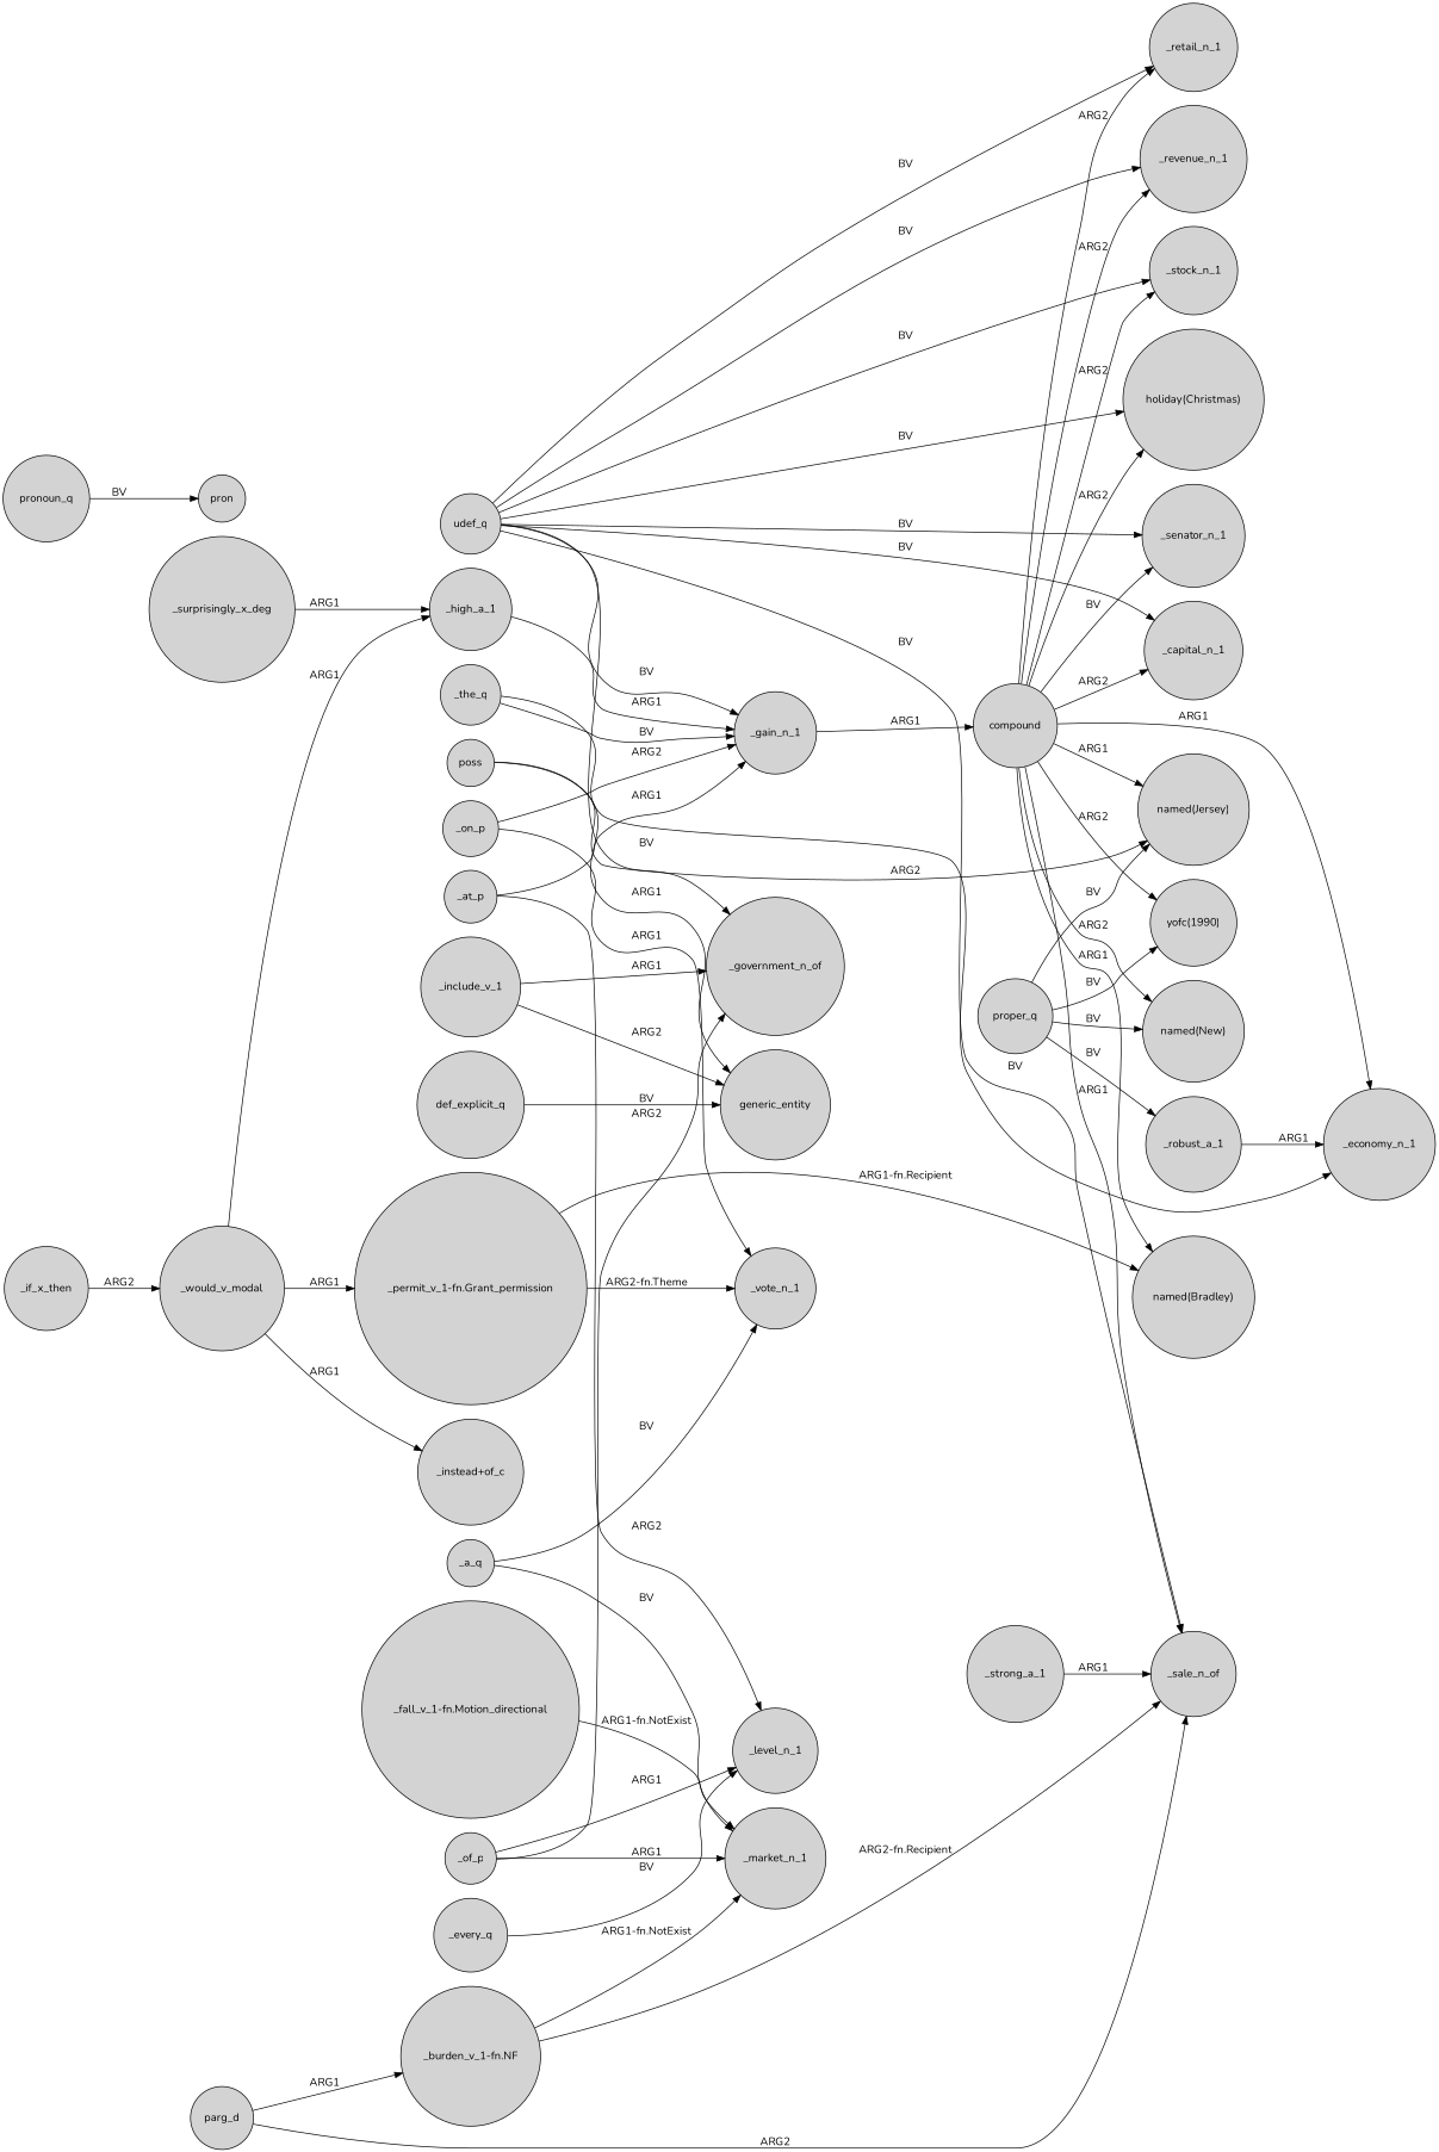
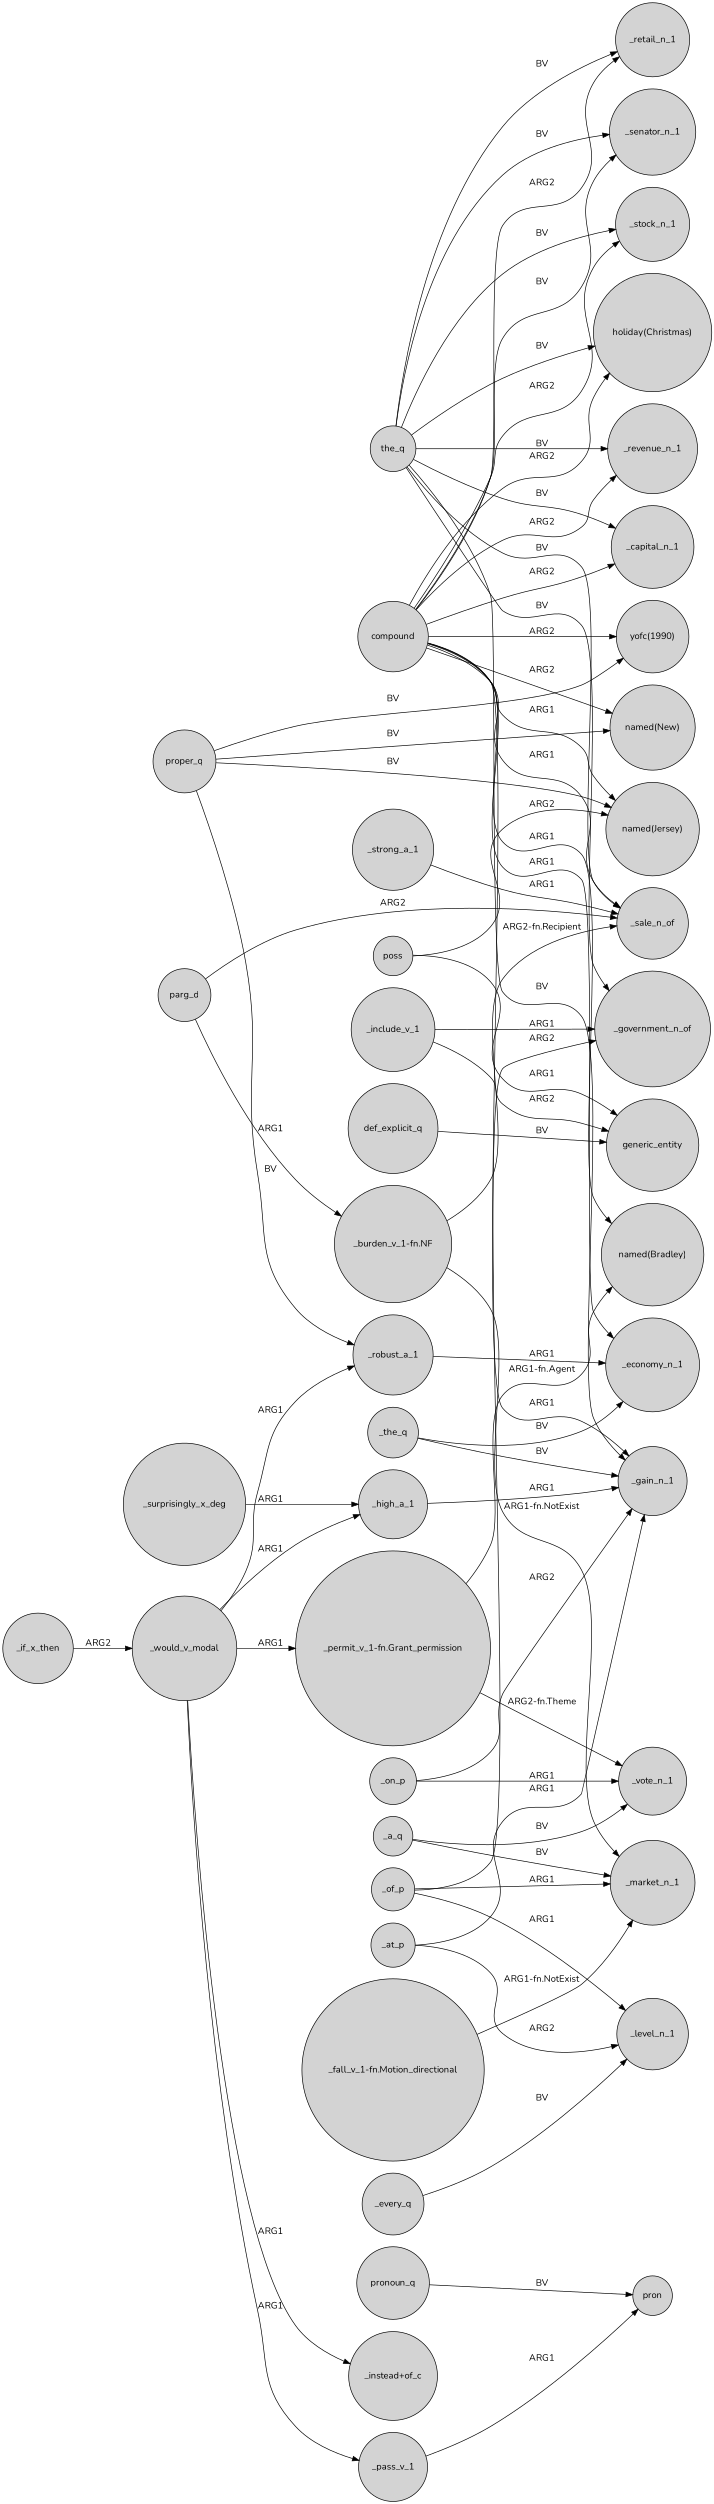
  digraph {
    fontname=Nunito
    rankdir=LR
    node [fontname=Nunito shape=circle style=filled]
    edge [fontname=Nunito]
    _of_p
    _government_n_of
    _level_n_1
    _market_n_1
    compound
    "yofc(1990)"
    _senator_n_1
    _capital_n_1
    "named(New)"
    _sale_n_of
    _gain_n_1
    _economy_n_1
    _retail_n_1
    "named(Bradley)"
    _revenue_n_1
    _stock_n_1
    "named(Jersey)"
    "holiday(Christmas)"
-   udef_q
+   udef_q [label=the_q]
    poss
    generic_entity
    _would_v_modal
+   _pass_v_1
    "_permit_v_1-fn.Grant_permission"
    _robust_a_1
    _high_a_1
    "_instead+of_c"
    pron
    _vote_n_1
    "_burden_v_1-fn.NF"
    proper_q
    _include_v_1
    _on_p
    _strong_a_1
    _every_q
    _the_q
    def_explicit_q
    _if_x_then
    parg_d
    pronoun_q
    "_fall_v_1-fn.Motion_directional"
    _a_q
    _at_p
    _surprisingly_x_deg
    _of_p -> _government_n_of [label=ARG2]
    _of_p -> _level_n_1 [label=ARG1]
    _of_p -> _market_n_1 [label=ARG1]
    compound -> "yofc(1990)" [label=ARG2]
    compound -> _senator_n_1 [label=BV]
    compound -> _capital_n_1 [label=ARG2]
    compound -> "named(New)" [label=ARG2]
    compound -> _sale_n_of [label=ARG1]
-   _gain_n_1 -> compound [label=ARG1]
+   compound -> _gain_n_1 [label=ARG1]
    compound -> _economy_n_1 [label=ARG1]
    compound -> _retail_n_1 [label=ARG2]
    compound -> "named(Bradley)" [label=ARG1]
    compound -> _revenue_n_1 [label=ARG2]
    compound -> _stock_n_1 [label=ARG2]
    compound -> "named(Jersey)" [label=ARG1]
    compound -> "holiday(Christmas)" [label=ARG2]
    udef_q -> _government_n_of [label=BV]
    udef_q -> _senator_n_1 [label=BV]
    udef_q -> _capital_n_1 [label=BV]
    udef_q -> _sale_n_of [label=BV]
    udef_q -> _gain_n_1 [label=BV]
    udef_q -> _retail_n_1 [label=BV]
    udef_q -> _revenue_n_1 [label=BV]
    udef_q -> _stock_n_1 [label=BV]
    udef_q -> "holiday(Christmas)" [label=BV]
    poss -> "named(Jersey)" [label=ARG2]
    poss -> generic_entity [label=ARG1]
+   _would_v_modal -> _pass_v_1 [label=ARG1]
    _would_v_modal -> "_permit_v_1-fn.Grant_permission" [label=ARG1]
+   _would_v_modal -> _robust_a_1 [label=ARG1]
    _would_v_modal -> _high_a_1 [label=ARG1]
    _would_v_modal -> "_instead+of_c" [label=ARG1]
-   "_permit_v_1-fn.Grant_permission" -> "named(Bradley)" [label="ARG1-fn.Recipient"]
+   _pass_v_1 -> pron [label=ARG1]
+   "_permit_v_1-fn.Grant_permission" -> "named(Bradley)" [label="ARG1-fn.Agent"]
    "_permit_v_1-fn.Grant_permission" -> _vote_n_1 [label="ARG2-fn.Theme"]
    _robust_a_1 -> _economy_n_1 [label=ARG1]
    _high_a_1 -> _gain_n_1 [label=ARG1]
    "_burden_v_1-fn.NF" -> _market_n_1 [label="ARG1-fn.NotExist"]
    "_burden_v_1-fn.NF" -> _sale_n_of [label="ARG2-fn.Recipient"]
    proper_q -> "yofc(1990)" [label=BV]
    proper_q -> "named(New)" [label=BV]
    proper_q -> "named(Jersey)" [label=BV]
    proper_q -> _robust_a_1 [label=BV]
    _include_v_1 -> _government_n_of [label=ARG1]
    _include_v_1 -> generic_entity [label=ARG2]
    _on_p -> _gain_n_1 [label=ARG2]
    _on_p -> _vote_n_1 [label=ARG1]
    _strong_a_1 -> _sale_n_of [label=ARG1]
    _every_q -> _level_n_1 [label=BV]
    _the_q -> _gain_n_1 [label=BV]
    _the_q -> _economy_n_1 [label=BV]
    def_explicit_q -> generic_entity [label=BV]
    _if_x_then -> _would_v_modal [label=ARG2]
    parg_d -> _sale_n_of [label=ARG2]
    parg_d -> "_burden_v_1-fn.NF" [label=ARG1]
    pronoun_q -> pron [label=BV]
    "_fall_v_1-fn.Motion_directional" -> _market_n_1 [label="ARG1-fn.NotExist"]
    _a_q -> _market_n_1 [label=BV]
    _a_q -> _vote_n_1 [label=BV]
    _at_p -> _level_n_1 [label=ARG2]
    _at_p -> _gain_n_1 [label=ARG1]
    _surprisingly_x_deg -> _high_a_1 [label=ARG1]
  }
